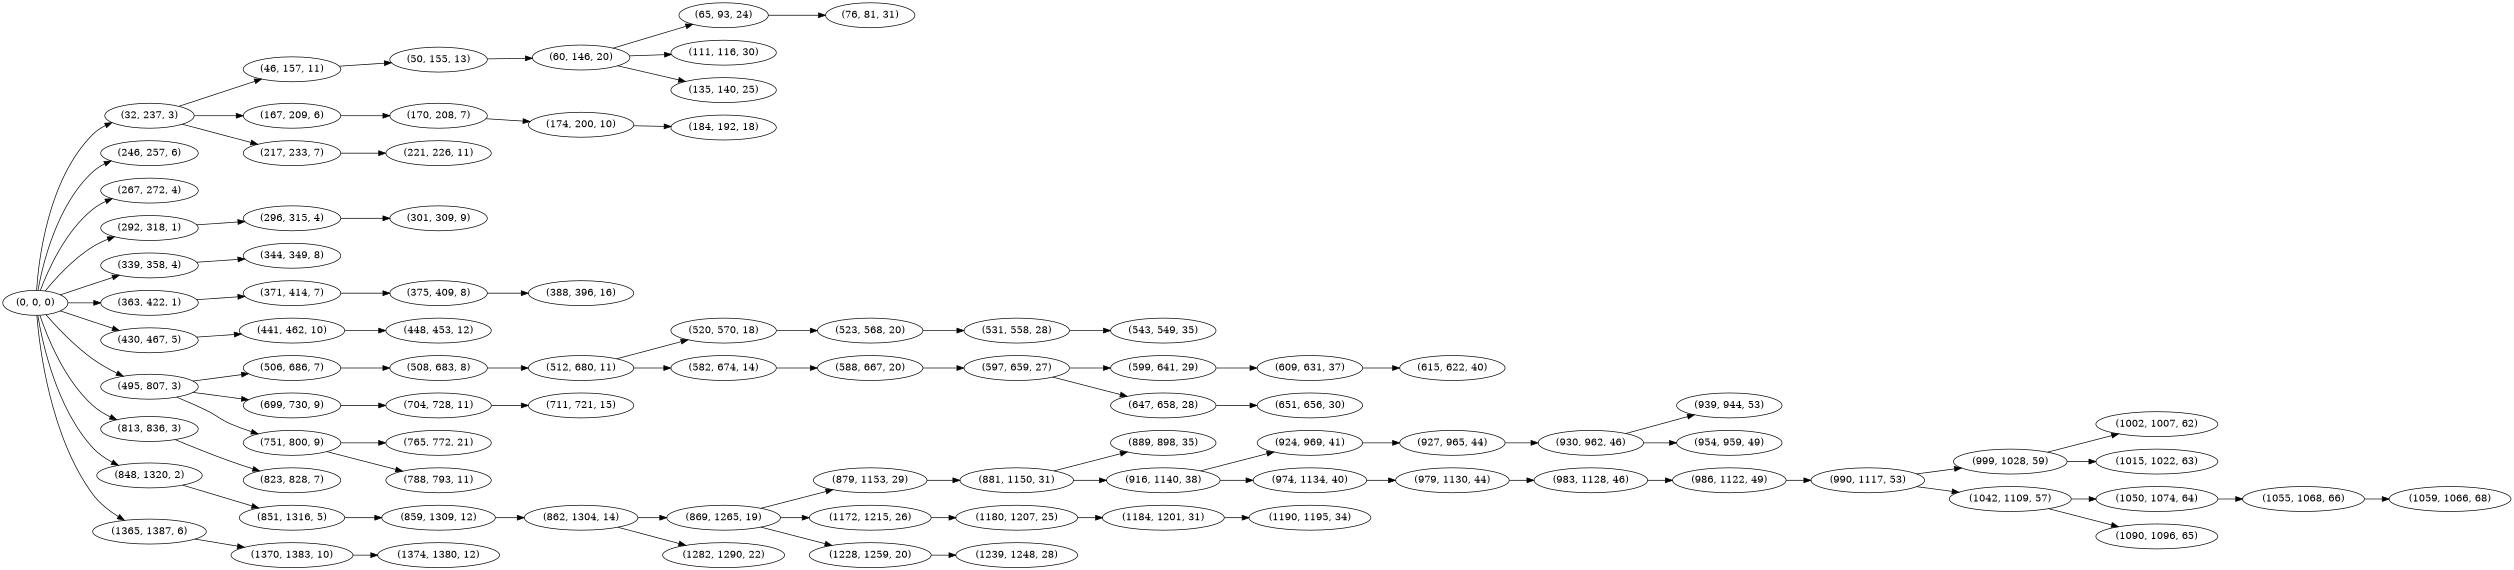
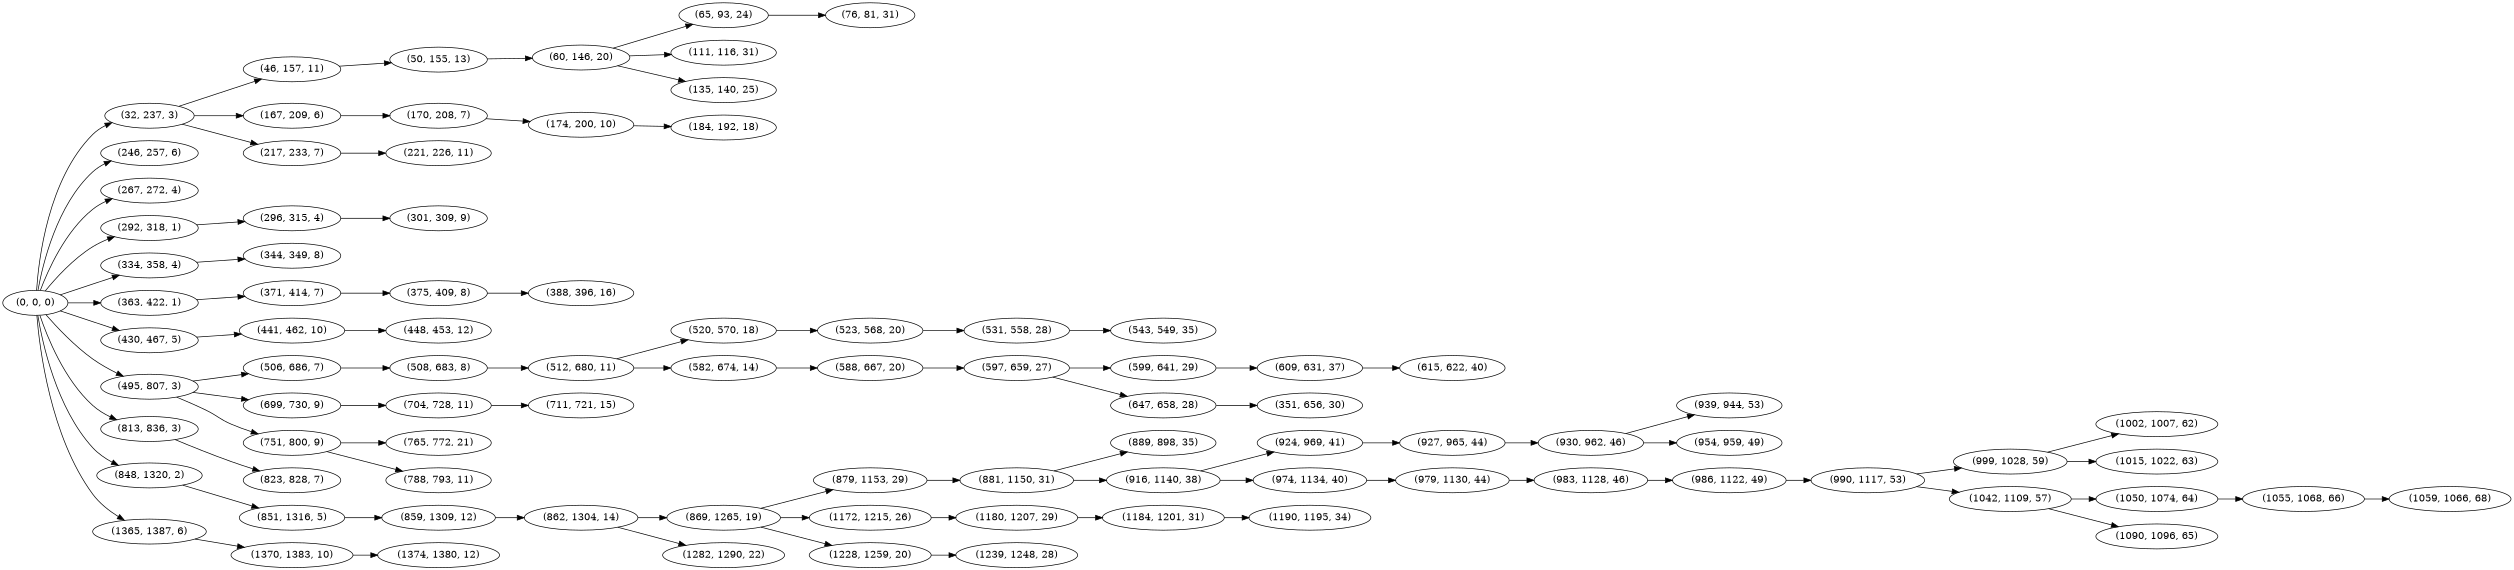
  digraph {
    rankdir=LR
    "(0, 0, 0)"
    "(32, 237, 3)"
    "(246, 257, 6)"
    "(267, 272, 4)"
    "(292, 318, 1)"
-   "(334, 358, 4)" [label="(339, 358, 4)"]
+   "(334, 358, 4)"
    "(363, 422, 1)"
    "(430, 467, 5)"
    "(495, 807, 3)"
    "(813, 836, 3)"
    "(848, 1320, 2)"
    "(1365, 1387, 6)"
    "(46, 157, 11)"
    "(167, 209, 6)"
    "(217, 233, 7)"
    "(296, 315, 4)"
    "(344, 349, 8)"
    "(371, 414, 7)"
    "(441, 462, 10)"
    "(506, 686, 7)"
    "(699, 730, 9)"
    "(751, 800, 9)"
    "(823, 828, 7)"
    "(851, 1316, 5)"
    "(1370, 1383, 10)"
    "(50, 155, 13)"
    "(170, 208, 7)"
    "(221, 226, 11)"
    "(60, 146, 20)"
    "(65, 93, 24)"
-   "(111, 116, 30)"
+   "(111, 116, 30)" [label="(111, 116, 31)"]
    "(135, 140, 25)"
    "(76, 81, 31)"
    "(174, 200, 10)"
    "(184, 192, 18)"
    n36 [label="(301, 309, 9)"]
    "(375, 409, 8)"
    "(388, 396, 16)"
    "(448, 453, 12)"
    "(508, 683, 8)"
    "(704, 728, 11)"
    "(765, 772, 21)"
    "(788, 793, 11)"
    "(512, 680, 11)"
    "(520, 570, 18)"
    "(582, 674, 14)"
    "(523, 568, 20)"
    "(588, 667, 20)"
    "(531, 558, 28)"
    "(543, 549, 35)"
    "(597, 659, 27)"
    "(599, 641, 29)"
    "(647, 658, 28)"
    "(609, 631, 37)"
-   "(651, 656, 30)"
+   "(651, 656, 30)" [label="(351, 656, 30)"]
    "(615, 622, 40)"
    "(711, 721, 15)"
    "(859, 1309, 12)"
    "(862, 1304, 14)"
    "(869, 1265, 19)"
    "(1282, 1290, 22)"
    "(879, 1153, 29)"
    "(1172, 1215, 26)"
    "(1228, 1259, 20)"
    "(881, 1150, 31)"
-   "(1180, 1207, 29)" [label="(1180, 1207, 25)"]
+   "(1180, 1207, 29)"
    "(1239, 1248, 28)"
    "(889, 898, 35)"
    "(916, 1140, 38)"
    "(924, 969, 41)"
    "(974, 1134, 40)"
    "(927, 965, 44)"
    "(979, 1130, 44)"
    "(930, 962, 46)"
    "(939, 944, 53)"
    "(954, 959, 49)"
    "(983, 1128, 46)"
    "(986, 1122, 49)"
    "(990, 1117, 53)"
    "(999, 1028, 59)"
    "(1042, 1109, 57)"
    "(1002, 1007, 62)"
    "(1015, 1022, 63)"
    "(1050, 1074, 64)"
    "(1090, 1096, 65)"
    "(1055, 1068, 66)"
    "(1059, 1066, 68)"
    "(1184, 1201, 31)"
    "(1190, 1195, 34)"
    "(1374, 1380, 12)"
    "(0, 0, 0)" -> "(32, 237, 3)"
    "(0, 0, 0)" -> "(246, 257, 6)"
    "(0, 0, 0)" -> "(267, 272, 4)"
    "(0, 0, 0)" -> "(292, 318, 1)"
    "(0, 0, 0)" -> "(334, 358, 4)"
    "(0, 0, 0)" -> "(363, 422, 1)"
    "(0, 0, 0)" -> "(430, 467, 5)"
    "(0, 0, 0)" -> "(495, 807, 3)"
    "(0, 0, 0)" -> "(813, 836, 3)"
    "(0, 0, 0)" -> "(848, 1320, 2)"
    "(0, 0, 0)" -> "(1365, 1387, 6)"
    "(32, 237, 3)" -> "(46, 157, 11)"
    "(32, 237, 3)" -> "(167, 209, 6)"
    "(32, 237, 3)" -> "(217, 233, 7)"
    "(292, 318, 1)" -> "(296, 315, 4)"
    "(334, 358, 4)" -> "(344, 349, 8)"
    "(363, 422, 1)" -> "(371, 414, 7)"
    "(430, 467, 5)" -> "(441, 462, 10)"
    "(495, 807, 3)" -> "(506, 686, 7)"
    "(495, 807, 3)" -> "(699, 730, 9)"
    "(495, 807, 3)" -> "(751, 800, 9)"
    "(813, 836, 3)" -> "(823, 828, 7)"
    "(848, 1320, 2)" -> "(851, 1316, 5)"
    "(1365, 1387, 6)" -> "(1370, 1383, 10)"
    "(46, 157, 11)" -> "(50, 155, 13)"
    "(167, 209, 6)" -> "(170, 208, 7)"
    "(217, 233, 7)" -> "(221, 226, 11)"
    "(296, 315, 4)" -> n36
    "(371, 414, 7)" -> "(375, 409, 8)"
    "(441, 462, 10)" -> "(448, 453, 12)"
    "(506, 686, 7)" -> "(508, 683, 8)"
    "(699, 730, 9)" -> "(704, 728, 11)"
    "(751, 800, 9)" -> "(765, 772, 21)"
    "(751, 800, 9)" -> "(788, 793, 11)"
    "(851, 1316, 5)" -> "(859, 1309, 12)"
    "(1370, 1383, 10)" -> "(1374, 1380, 12)"
    "(50, 155, 13)" -> "(60, 146, 20)"
    "(170, 208, 7)" -> "(174, 200, 10)"
    "(60, 146, 20)" -> "(65, 93, 24)"
    "(60, 146, 20)" -> "(111, 116, 30)"
    "(60, 146, 20)" -> "(135, 140, 25)"
    "(65, 93, 24)" -> "(76, 81, 31)"
    "(174, 200, 10)" -> "(184, 192, 18)"
    "(375, 409, 8)" -> "(388, 396, 16)"
    "(508, 683, 8)" -> "(512, 680, 11)"
    "(704, 728, 11)" -> "(711, 721, 15)"
    "(512, 680, 11)" -> "(520, 570, 18)"
    "(512, 680, 11)" -> "(582, 674, 14)"
    "(520, 570, 18)" -> "(523, 568, 20)"
    "(582, 674, 14)" -> "(588, 667, 20)"
    "(523, 568, 20)" -> "(531, 558, 28)"
    "(588, 667, 20)" -> "(597, 659, 27)"
    "(531, 558, 28)" -> "(543, 549, 35)"
    "(597, 659, 27)" -> "(599, 641, 29)"
    "(597, 659, 27)" -> "(647, 658, 28)"
    "(599, 641, 29)" -> "(609, 631, 37)"
    "(647, 658, 28)" -> "(651, 656, 30)"
    "(609, 631, 37)" -> "(615, 622, 40)"
    "(859, 1309, 12)" -> "(862, 1304, 14)"
    "(862, 1304, 14)" -> "(869, 1265, 19)"
    "(862, 1304, 14)" -> "(1282, 1290, 22)"
    "(869, 1265, 19)" -> "(879, 1153, 29)"
    "(869, 1265, 19)" -> "(1172, 1215, 26)"
    "(869, 1265, 19)" -> "(1228, 1259, 20)"
    "(879, 1153, 29)" -> "(881, 1150, 31)"
    "(1172, 1215, 26)" -> "(1180, 1207, 29)"
    "(1228, 1259, 20)" -> "(1239, 1248, 28)"
    "(881, 1150, 31)" -> "(889, 898, 35)"
    "(881, 1150, 31)" -> "(916, 1140, 38)"
    "(1180, 1207, 29)" -> "(1184, 1201, 31)"
    "(916, 1140, 38)" -> "(924, 969, 41)"
    "(916, 1140, 38)" -> "(974, 1134, 40)"
    "(924, 969, 41)" -> "(927, 965, 44)"
    "(974, 1134, 40)" -> "(979, 1130, 44)"
    "(927, 965, 44)" -> "(930, 962, 46)"
    "(979, 1130, 44)" -> "(983, 1128, 46)"
    "(930, 962, 46)" -> "(939, 944, 53)"
    "(930, 962, 46)" -> "(954, 959, 49)"
    "(983, 1128, 46)" -> "(986, 1122, 49)"
    "(986, 1122, 49)" -> "(990, 1117, 53)"
    "(990, 1117, 53)" -> "(999, 1028, 59)"
    "(990, 1117, 53)" -> "(1042, 1109, 57)"
    "(999, 1028, 59)" -> "(1002, 1007, 62)"
    "(999, 1028, 59)" -> "(1015, 1022, 63)"
    "(1042, 1109, 57)" -> "(1050, 1074, 64)"
    "(1042, 1109, 57)" -> "(1090, 1096, 65)"
    "(1050, 1074, 64)" -> "(1055, 1068, 66)"
    "(1055, 1068, 66)" -> "(1059, 1066, 68)"
    "(1184, 1201, 31)" -> "(1190, 1195, 34)"
  }
